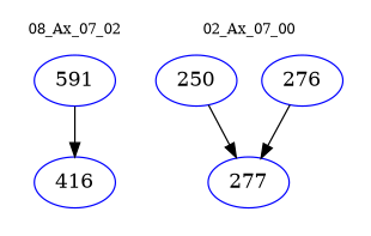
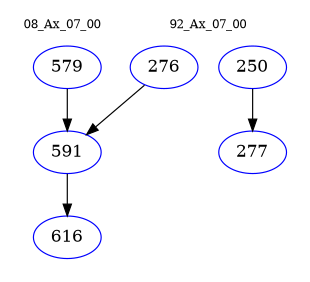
  digraph {
    node [color=blue]
    edge [color=black]
+   n1 [label=579]
    n2 [label=591]
-   n3 [label=416]
+   n3 [label=616]
    n4 [label=276]
    n5 [label=277]
    n6 [label=250]
    subgraph cluster_1 {
      color=white
      fontsize=10
-     label="08_Ax_07_02"
+     label="08_Ax_07_00"
+     n1
      n2
      n3
    }
    subgraph cluster_2 {
      color=white
      fontsize=10
-     label="02_Ax_07_00"
+     label="92_Ax_07_00"
      n4
      n5
      n6
    }
+   n1 -> n2
    n2 -> n3
-   n4 -> n5
+   n4 -> n2
    n6 -> n5
  }
